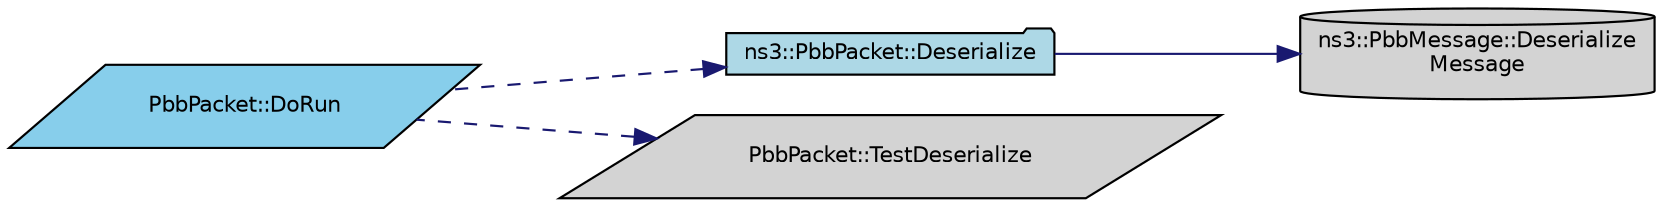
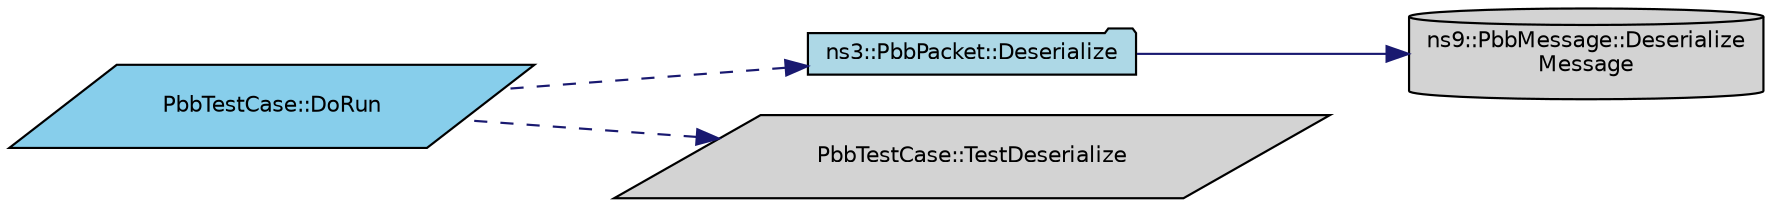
  digraph {
    rankdir=RL
    node [color=black fillcolor=lightgrey fontname=Helvetica fontsize=10 shape=parallelogram style=filled]
    edge [color=midnightblue dir=back fontname=Helvetica fontsize=10 labelfontname=Helvetica labelfontsize=10 style=dashed]
-   n1 [fontcolor=black height=0.2 label="ns3::PbbMessage::Deserialize\lMessage" shape=cylinder width=0.4]
+   n1 [fontcolor=black height=0.2 label="ns9::PbbMessage::Deserialize\lMessage" shape=cylinder width=0.4]
    n2 [fillcolor=lightblue height=0.2 label="ns3::PbbPacket::Deserialize" shape=folder width=0.4]
-   n3 [fillcolor=skyblue height=0.2 label="PbbPacket::DoRun" width=0.4]
-   n4 [height=0.2 label="PbbPacket::TestDeserialize" width=0.4]
+   n3 [fillcolor=skyblue height=0.2 label="PbbTestCase::DoRun" width=0.4]
+   n4 [height=0.2 label="PbbTestCase::TestDeserialize" width=0.4]
    n1 -> n2 [style=solid]
    n2 -> n3
    n4 -> n3
  }
